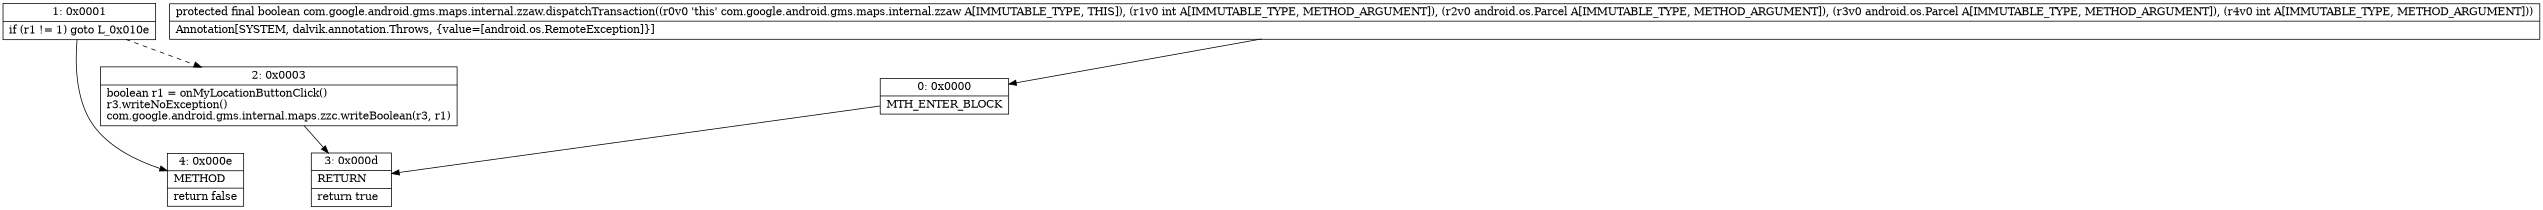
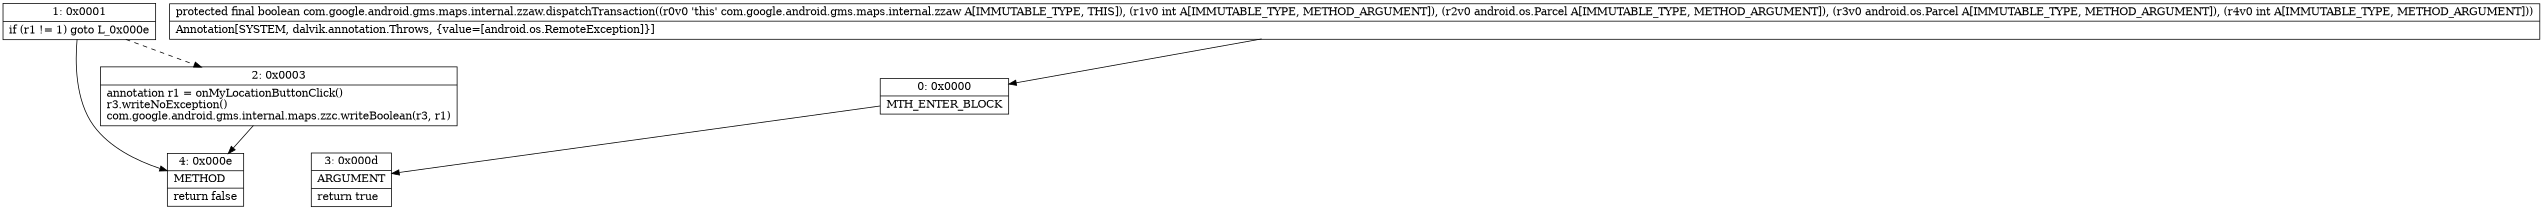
  digraph {
    node [shape=record]
    n1 [label="{0\:\ 0x0000|MTH_ENTER_BLOCK\l}"]
-   n2 [label="{3\:\ 0x000d|RETURN\l|return true\l}"]
-   n3 [label="{1\:\ 0x0001|if (r1 != 1) goto L_0x010e\l}"]
-   n4 [label="{2\:\ 0x0003|boolean r1 = onMyLocationButtonClick()\lr3.writeNoException()\lcom.google.android.gms.internal.maps.zzc.writeBoolean(r3, r1)\l}"]
+   n2 [label="{3\:\ 0x000d|ARGUMENT\l|return true\l}"]
+   n3 [label="{1\:\ 0x0001|if (r1 != 1) goto L_0x000e\l}"]
+   n4 [label="{2\:\ 0x0003|annotation r1 = onMyLocationButtonClick()\lr3.writeNoException()\lcom.google.android.gms.internal.maps.zzc.writeBoolean(r3, r1)\l}"]
    n5 [label="{4\:\ 0x000e|METHOD\l|return false\l}"]
    n6 [label="{protected final boolean com.google.android.gms.maps.internal.zzaw.dispatchTransaction((r0v0 'this' com.google.android.gms.maps.internal.zzaw A[IMMUTABLE_TYPE, THIS]), (r1v0 int A[IMMUTABLE_TYPE, METHOD_ARGUMENT]), (r2v0 android.os.Parcel A[IMMUTABLE_TYPE, METHOD_ARGUMENT]), (r3v0 android.os.Parcel A[IMMUTABLE_TYPE, METHOD_ARGUMENT]), (r4v0 int A[IMMUTABLE_TYPE, METHOD_ARGUMENT]))  | Annotation[SYSTEM, dalvik.annotation.Throws, \{value=[android.os.RemoteException]\}]\l}"]
    n1 -> n2
    n3 -> n4 [style=dashed]
    n3 -> n5
-   n4 -> n2
+   n4 -> n5
    n6 -> n1
  }
